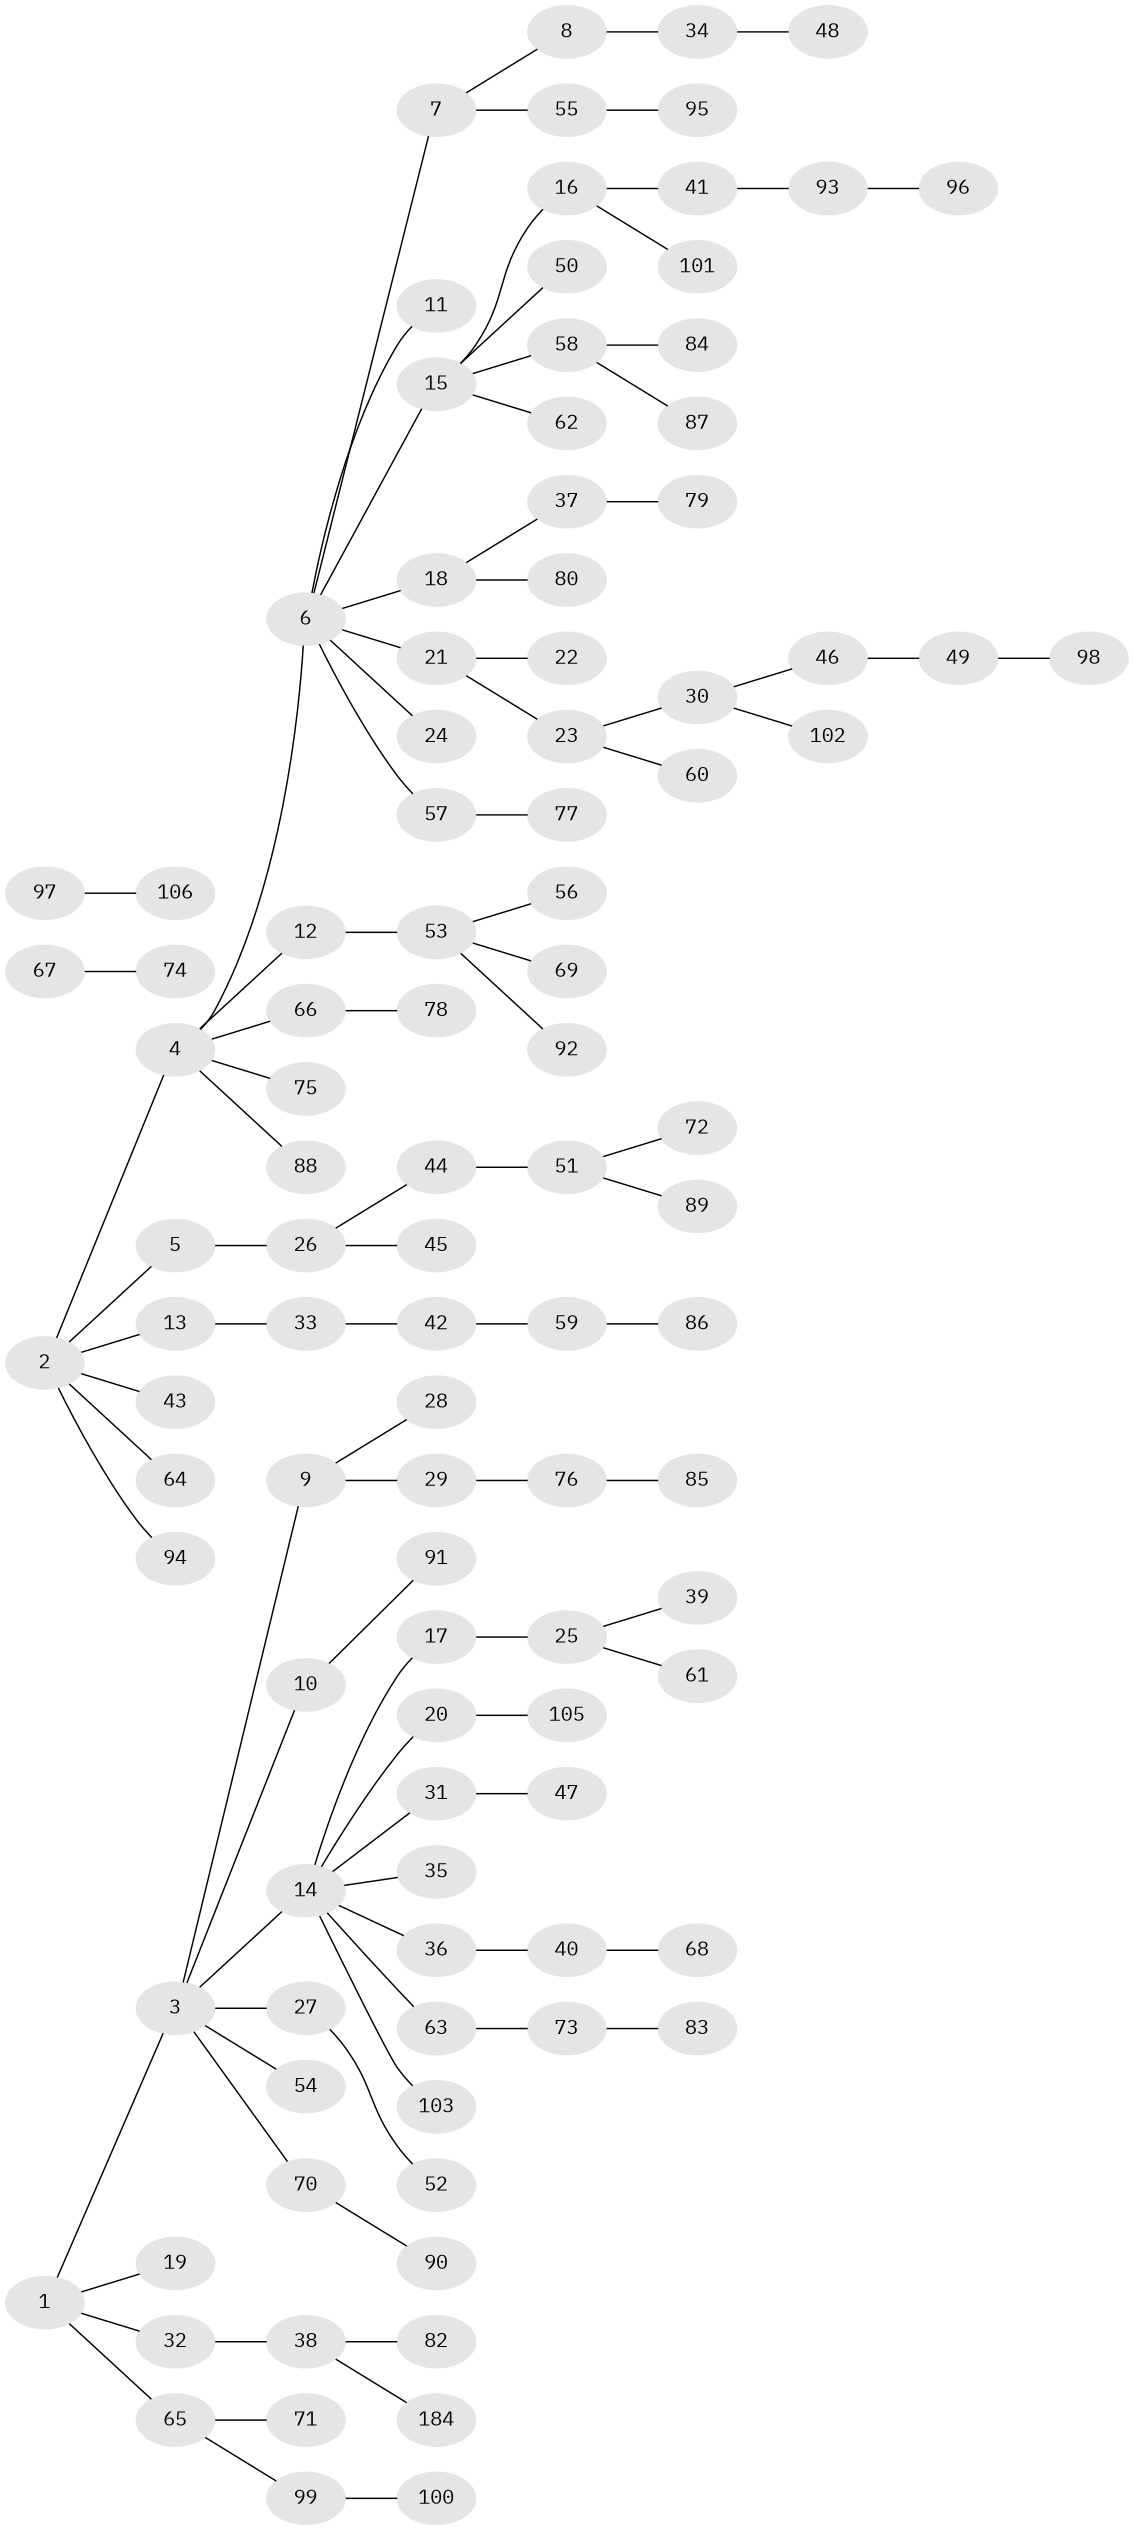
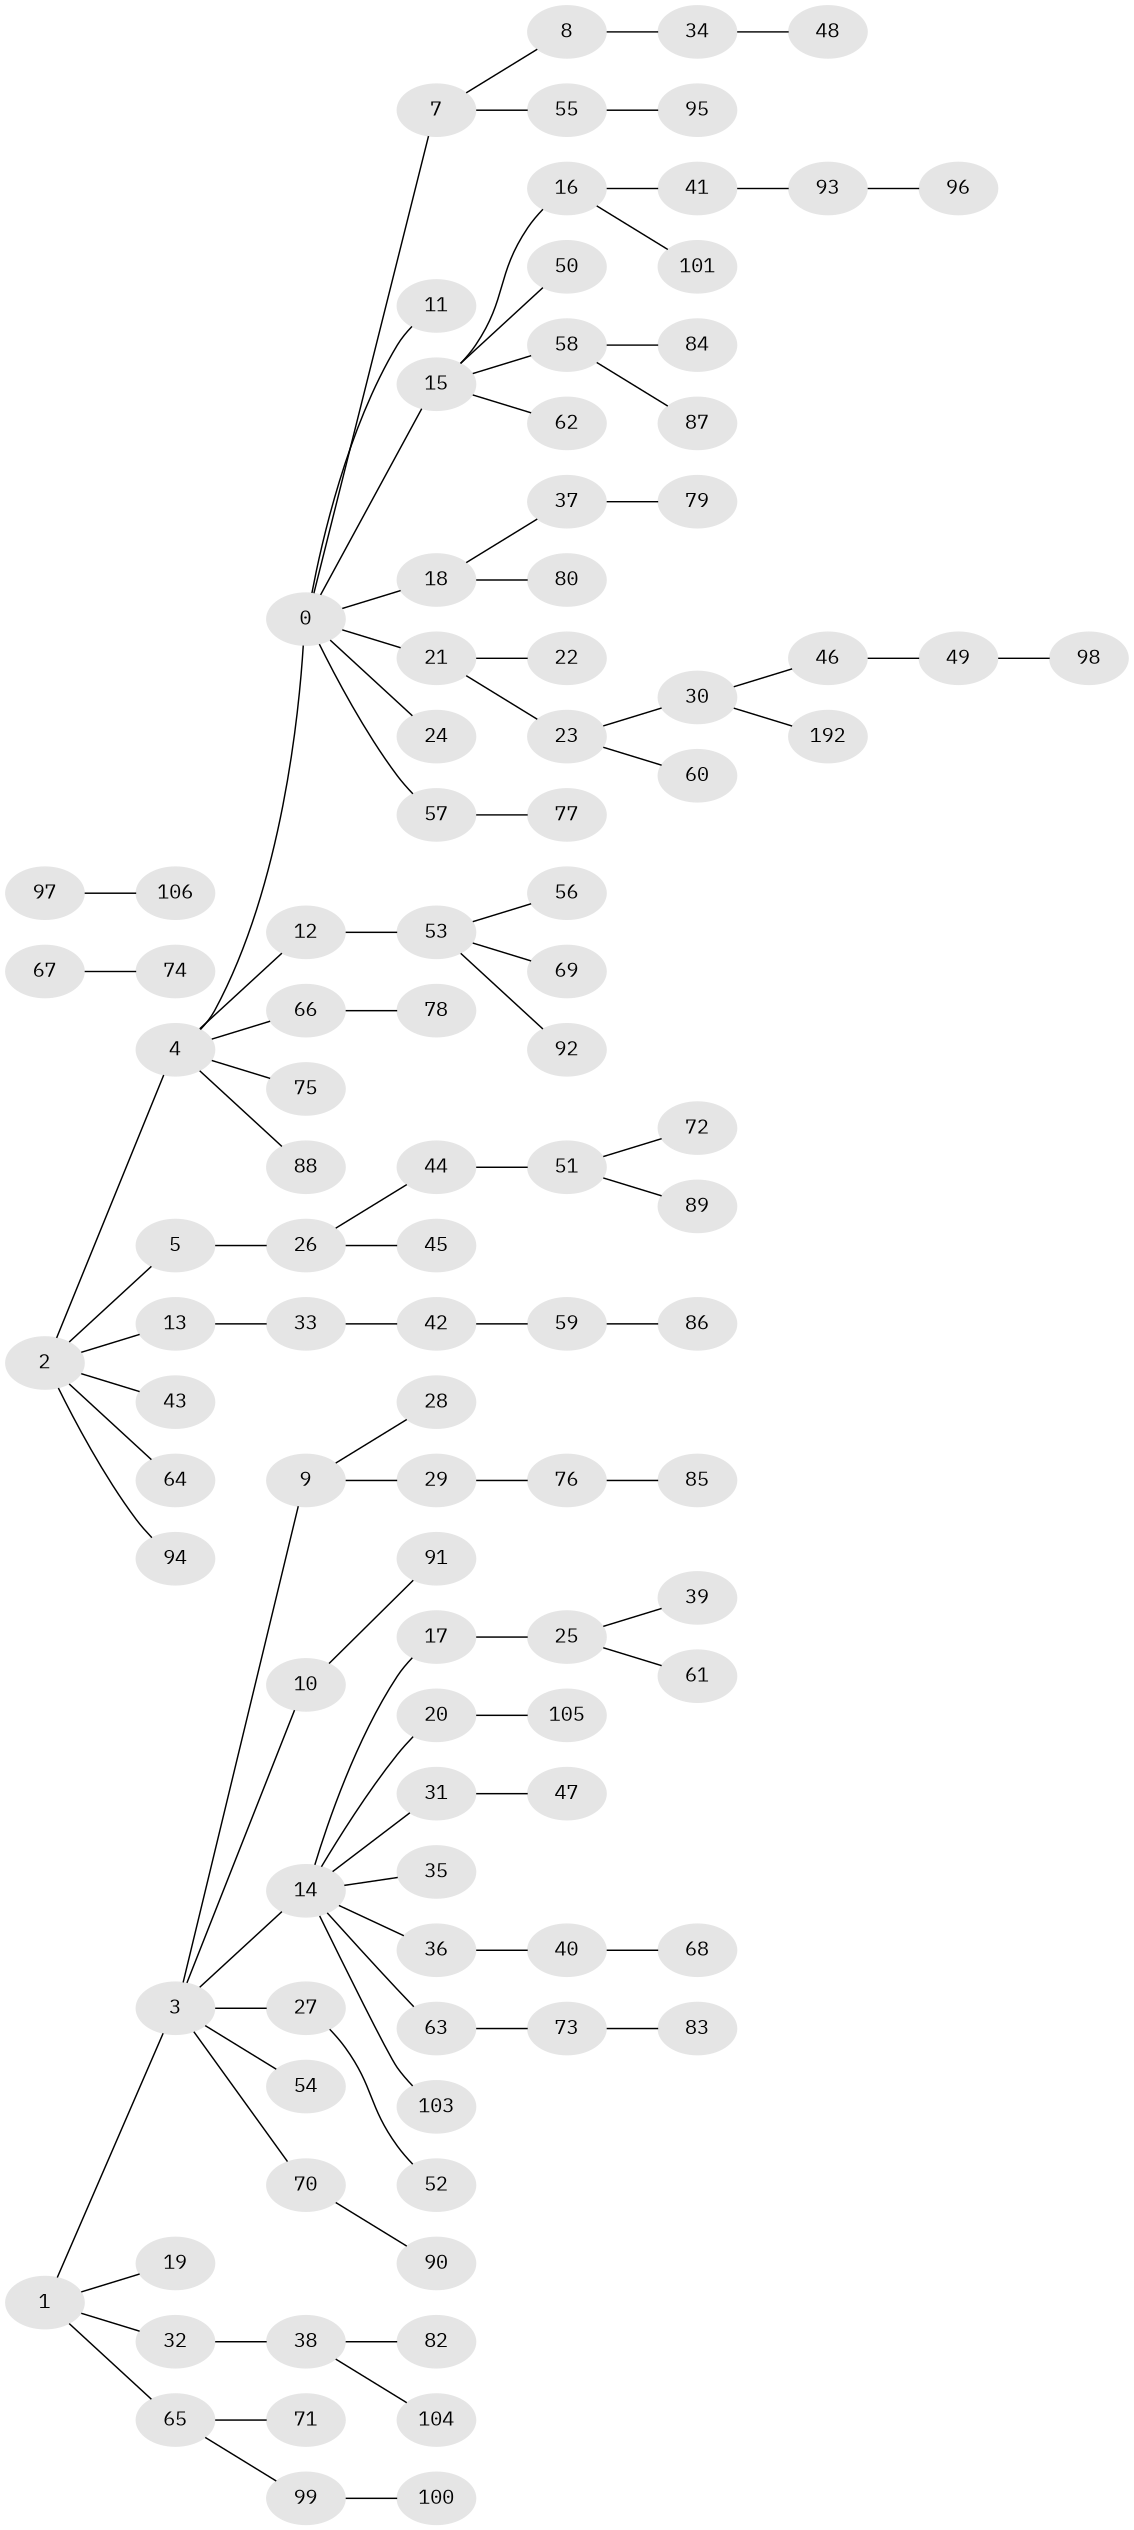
  graph {
    fontname="IBM Plex Mono"
    rankdir=LR
    node [color=gray90 fontname="IBM Plex Mono" style=filled]
    edge [fontname="IBM Plex Mono"]
    1
    3
    19
    32
    65
    2
    4
    5
    13
    43
    64
    94
    9
    10
    14
    27
    54
    70
    38
    71
    99
-   6
+   6 [label=0]
    12
    66
    75
    88
    26
    33
    28
    29
    91
    17
    20
    31
    35
    36
    63
    103
    52
    90
    7
    11
    15
    18
    21
    24
    57
    53
    78
    44
    45
    8
    55
    16
    50
    58
    62
    37
    80
    22
    23
    77
    34
    95
    48
    76
    56
    69
    92
    42
    25
    105
    47
    40
    73
    41
    101
    84
    87
    93
    39
    61
    79
    30
    60
    46
-   102
+   102 [label=192]
    51
    85
    49
    82
-   104 [label=184]
+   104
    59
    68
    67
    74
    96
    86
    72
    89
    98
    83
    100
    97
    106
    1 -- 3
    1 -- 19
    1 -- 32
    1 -- 65
    3 -- 9
    3 -- 10
    3 -- 14
    3 -- 27
    3 -- 54
    3 -- 70
    32 -- 38
    65 -- 71
    65 -- 99
    2 -- 4
    2 -- 5
    2 -- 13
    2 -- 43
    2 -- 64
    2 -- 94
    4 -- 6
    4 -- 12
    4 -- 66
    4 -- 75
    4 -- 88
    5 -- 26
    13 -- 33
    9 -- 28
    9 -- 29
    10 -- 91
    14 -- 17
    14 -- 20
    14 -- 31
    14 -- 35
    14 -- 36
    14 -- 63
    14 -- 103
    27 -- 52
    70 -- 90
    38 -- 82
    38 -- 104
    99 -- 100
    6 -- 7
    6 -- 11
    6 -- 15
    6 -- 18
    6 -- 21
    6 -- 24
    6 -- 57
    12 -- 53
    66 -- 78
    26 -- 44
    26 -- 45
    33 -- 42
    29 -- 76
    17 -- 25
    20 -- 105
    31 -- 47
    36 -- 40
    63 -- 73
    7 -- 8
    7 -- 55
    15 -- 16
    15 -- 50
    15 -- 58
    15 -- 62
    18 -- 37
    18 -- 80
    21 -- 22
    21 -- 23
    57 -- 77
    53 -- 56
    53 -- 69
    53 -- 92
    44 -- 51
    8 -- 34
    55 -- 95
    16 -- 41
    16 -- 101
    58 -- 84
    58 -- 87
    37 -- 79
    23 -- 30
    23 -- 60
    34 -- 48
    76 -- 85
    42 -- 59
    25 -- 39
    25 -- 61
    40 -- 68
    73 -- 83
    41 -- 93
    93 -- 96
    30 -- 46
    30 -- 102
    46 -- 49
    51 -- 72
    51 -- 89
    49 -- 98
    59 -- 86
    67 -- 74
    97 -- 106
  }
